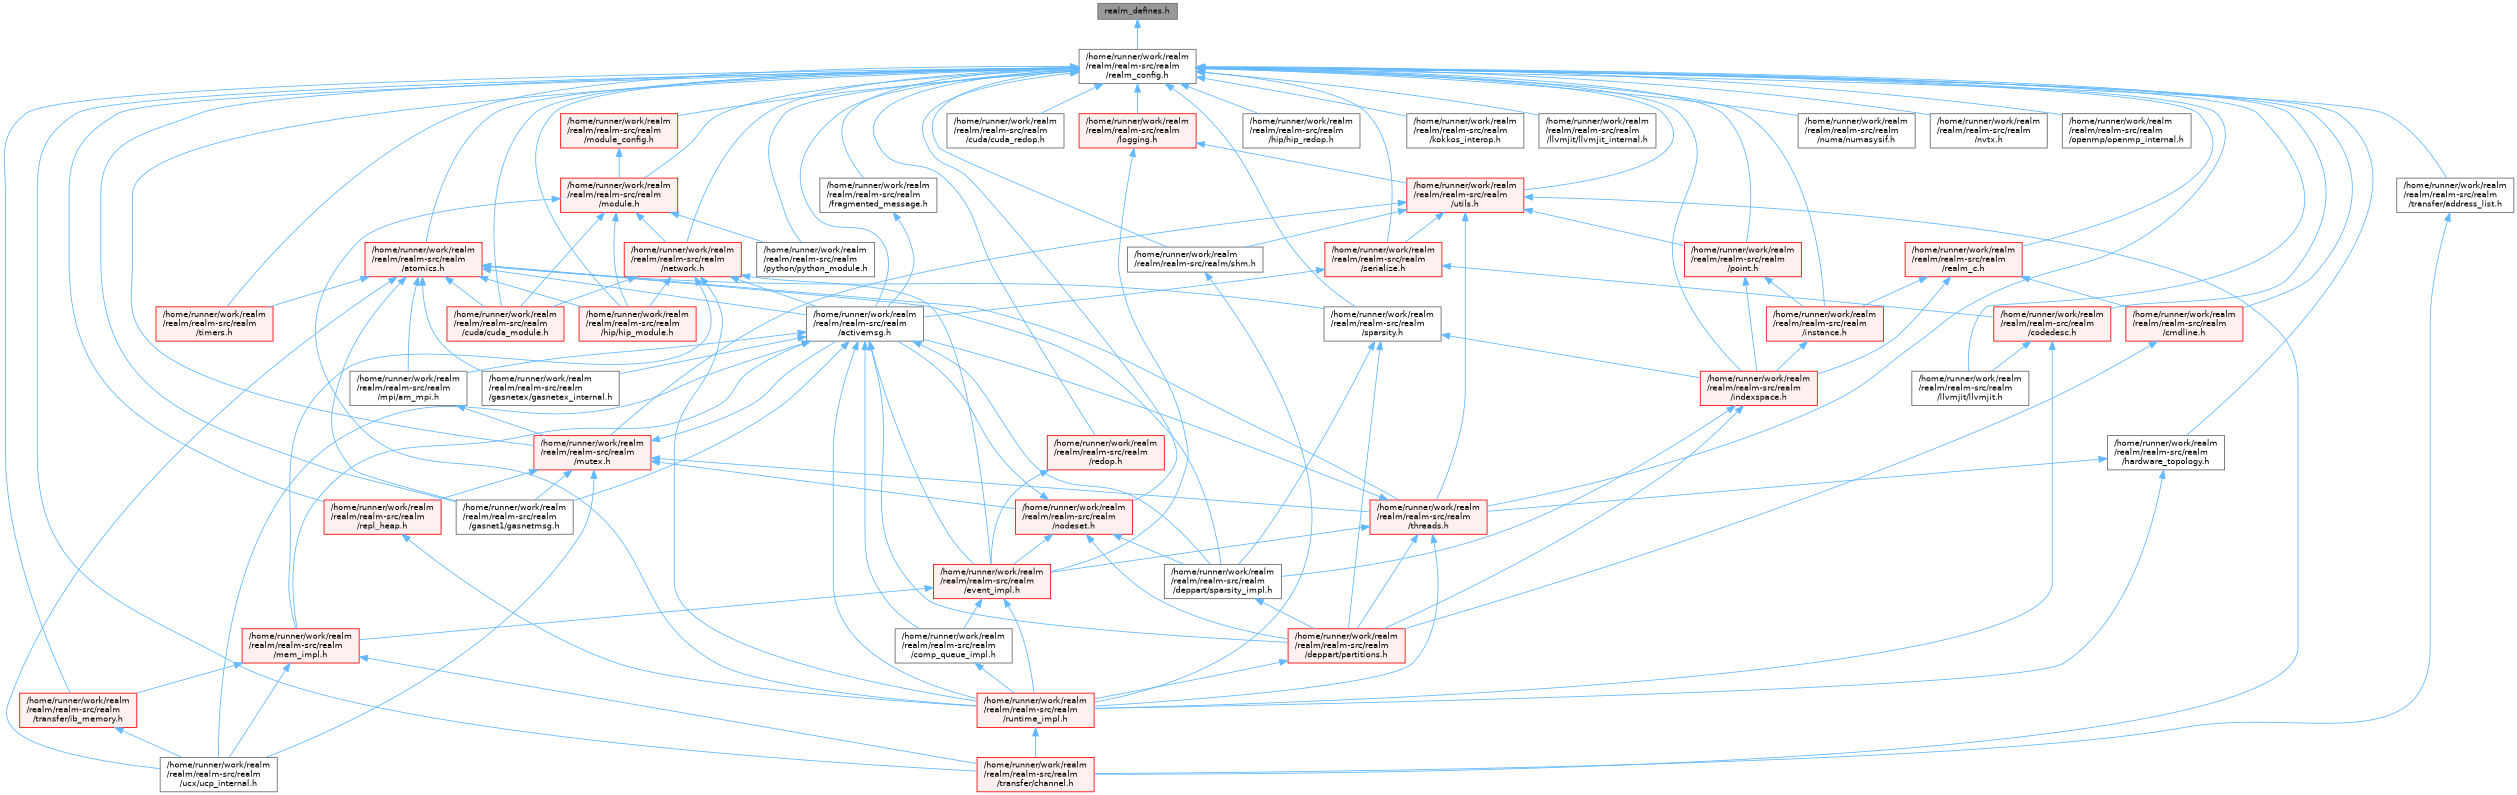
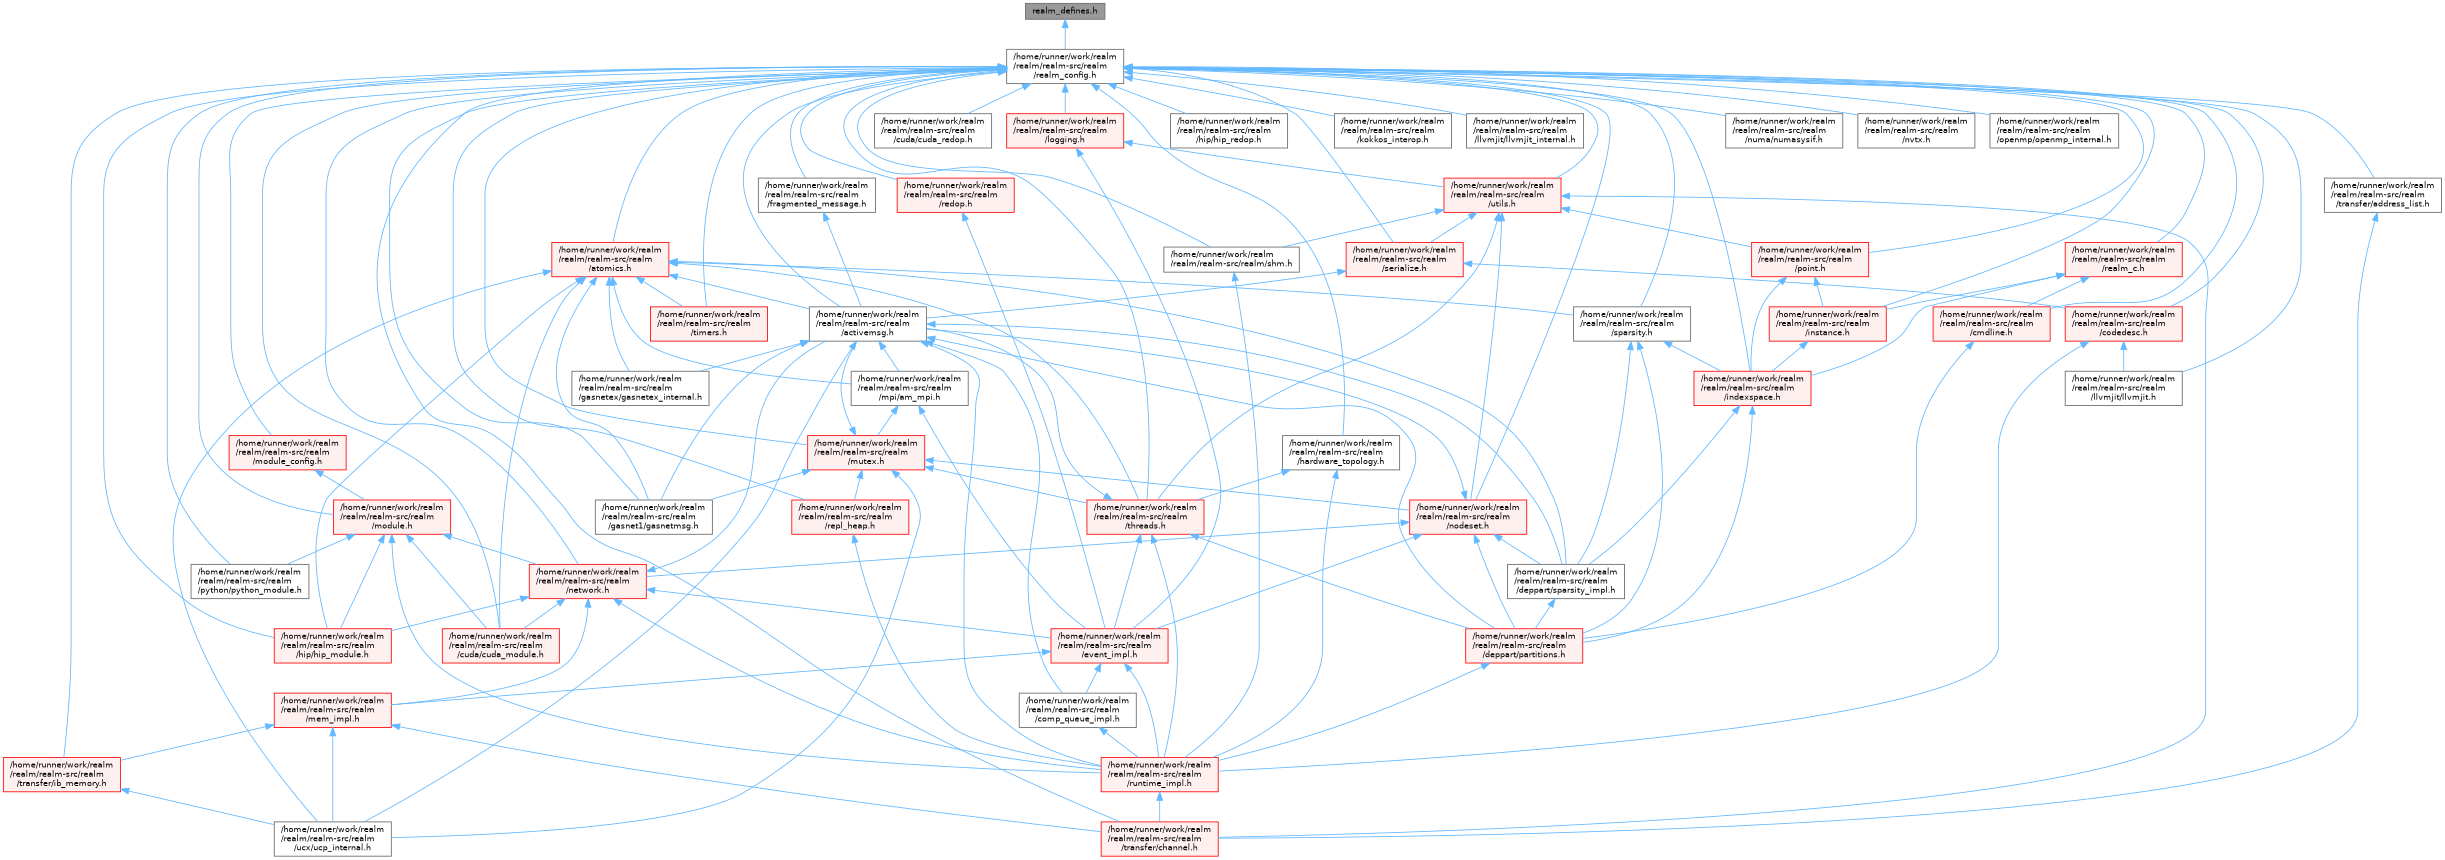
  digraph {
    node [color=red fillcolor="#FFF0F0" fontname=Helvetica fontsize=10 shape=box style=filled]
    edge [color=steelblue1 dir=back fontname=Helvetica fontsize=10 labelfontname=Helvetica labelfontsize=10 style=solid]
    n1 [color=gray40 fillcolor=grey60 fontcolor=black height=0.2 label="realm_defines.h" width=0.4]
    n2 [color=grey40 fillcolor=white height=0.2 label="/home/runner/work/realm\l/realm/realm-src/realm\l/realm_config.h" width=0.4]
    n3 [color=grey40 fillcolor=white height=0.2 label="/home/runner/work/realm\l/realm/realm-src/realm\l/activemsg.h" width=0.4]
    n4 [height=0.2 label="/home/runner/work/realm\l/realm/realm-src/realm\l/transfer/channel.h" width=0.4]
    n5 [height=0.2 label="/home/runner/work/realm\l/realm/realm-src/realm\l/transfer/ib_memory.h" width=0.4]
    n6 [color=grey40 fillcolor=white height=0.2 label="/home/runner/work/realm\l/realm/realm-src/realm\l/gasnet1/gasnetmsg.h" width=0.4]
    n7 [height=0.2 label="/home/runner/work/realm\l/realm/realm-src/realm\l/atomics.h" width=0.4]
    n8 [height=0.2 label="/home/runner/work/realm\l/realm/realm-src/realm\l/cuda/cuda_module.h" width=0.4]
    n9 [height=0.2 label="/home/runner/work/realm\l/realm/realm-src/realm\l/hip/hip_module.h" width=0.4]
    n10 [height=0.2 label="/home/runner/work/realm\l/realm/realm-src/realm\l/mutex.h" width=0.4]
    n11 [height=0.2 label="/home/runner/work/realm\l/realm/realm-src/realm\l/nodeset.h" width=0.4]
    n12 [height=0.2 label="/home/runner/work/realm\l/realm/realm-src/realm\l/network.h" width=0.4]
    n13 [height=0.2 label="/home/runner/work/realm\l/realm/realm-src/realm\l/repl_heap.h" width=0.4]
    n14 [height=0.2 label="/home/runner/work/realm\l/realm/realm-src/realm\l/threads.h" width=0.4]
    n15 [color=grey40 fillcolor=white height=0.2 label="/home/runner/work/realm\l/realm/realm-src/realm\l/sparsity.h" width=0.4]
    n16 [height=0.2 label="/home/runner/work/realm\l/realm/realm-src/realm\l/indexspace.h" width=0.4]
    n17 [height=0.2 label="/home/runner/work/realm\l/realm/realm-src/realm\l/timers.h" width=0.4]
    n18 [height=0.2 label="/home/runner/work/realm\l/realm/realm-src/realm\l/cmdline.h" width=0.4]
    n19 [height=0.2 label="/home/runner/work/realm\l/realm/realm-src/realm\l/codedesc.h" width=0.4]
    n20 [color=grey40 fillcolor=white height=0.2 label="/home/runner/work/realm\l/realm/realm-src/realm\l/llvmjit/llvmjit.h" width=0.4]
    n21 [color=grey40 fillcolor=white height=0.2 label="/home/runner/work/realm\l/realm/realm-src/realm\l/cuda/cuda_redop.h" width=0.4]
    n22 [color=grey40 fillcolor=white height=0.2 label="/home/runner/work/realm\l/realm/realm-src/realm\l/fragmented_message.h" width=0.4]
    n23 [color=grey40 fillcolor=white height=0.2 label="/home/runner/work/realm\l/realm/realm-src/realm\l/hardware_topology.h" width=0.4]
    n24 [color=grey40 fillcolor=white height=0.2 label="/home/runner/work/realm\l/realm/realm-src/realm\l/hip/hip_redop.h" width=0.4]
    n25 [height=0.2 label="/home/runner/work/realm\l/realm/realm-src/realm\l/instance.h" width=0.4]
    n26 [color=grey40 fillcolor=white height=0.2 label="/home/runner/work/realm\l/realm/realm-src/realm\l/kokkos_interop.h" width=0.4]
    n27 [color=grey40 fillcolor=white height=0.2 label="/home/runner/work/realm\l/realm/realm-src/realm\l/llvmjit/llvmjit_internal.h" width=0.4]
    n28 [height=0.2 label="/home/runner/work/realm\l/realm/realm-src/realm\l/logging.h" width=0.4]
    n29 [height=0.2 label="/home/runner/work/realm\l/realm/realm-src/realm\l/module.h" width=0.4]
    n30 [color=grey40 fillcolor=white height=0.2 label="/home/runner/work/realm\l/realm/realm-src/realm\l/python/python_module.h" width=0.4]
    n31 [height=0.2 label="/home/runner/work/realm\l/realm/realm-src/realm\l/module_config.h" width=0.4]
    n32 [color=grey40 fillcolor=white height=0.2 label="/home/runner/work/realm\l/realm/realm-src/realm\l/numa/numasysif.h" width=0.4]
    n33 [color=grey40 fillcolor=white height=0.2 label="/home/runner/work/realm\l/realm/realm-src/realm\l/nvtx.h" width=0.4]
    n34 [color=grey40 fillcolor=white height=0.2 label="/home/runner/work/realm\l/realm/realm-src/realm\l/openmp/openmp_internal.h" width=0.4]
    n35 [height=0.2 label="/home/runner/work/realm\l/realm/realm-src/realm\l/point.h" width=0.4]
    n36 [height=0.2 label="/home/runner/work/realm\l/realm/realm-src/realm\l/realm_c.h" width=0.4]
    n37 [height=0.2 label="/home/runner/work/realm\l/realm/realm-src/realm\l/redop.h" width=0.4]
    n38 [height=0.2 label="/home/runner/work/realm\l/realm/realm-src/realm\l/serialize.h" width=0.4]
    n39 [color=grey40 fillcolor=white height=0.2 label="/home/runner/work/realm\l/realm/realm-src/realm/shm.h" width=0.4]
    n40 [color=grey40 fillcolor=white height=0.2 label="/home/runner/work/realm\l/realm/realm-src/realm\l/transfer/address_list.h" width=0.4]
    n41 [height=0.2 label="/home/runner/work/realm\l/realm/realm-src/realm\l/utils.h" width=0.4]
    n42 [color=grey40 fillcolor=white height=0.2 label="/home/runner/work/realm\l/realm/realm-src/realm\l/comp_queue_impl.h" width=0.4]
    n43 [height=0.2 label="/home/runner/work/realm\l/realm/realm-src/realm\l/runtime_impl.h" width=0.4]
    n44 [height=0.2 label="/home/runner/work/realm\l/realm/realm-src/realm\l/deppart/partitions.h" width=0.4]
    n45 [color=grey40 fillcolor=white height=0.2 label="/home/runner/work/realm\l/realm/realm-src/realm\l/deppart/sparsity_impl.h" width=0.4]
    n46 [height=0.2 label="/home/runner/work/realm\l/realm/realm-src/realm\l/event_impl.h" width=0.4]
    n47 [height=0.2 label="/home/runner/work/realm\l/realm/realm-src/realm\l/mem_impl.h" width=0.4]
    n48 [color=grey40 fillcolor=white height=0.2 label="/home/runner/work/realm\l/realm/realm-src/realm\l/ucx/ucp_internal.h" width=0.4]
    n49 [color=grey40 fillcolor=white height=0.2 label="/home/runner/work/realm\l/realm/realm-src/realm\l/gasnetex/gasnetex_internal.h" width=0.4]
    n50 [color=grey40 fillcolor=white height=0.2 label="/home/runner/work/realm\l/realm/realm-src/realm\l/mpi/am_mpi.h" width=0.4]
    n1 -> n2
    n2 -> n3
    n2 -> n4
    n2 -> n5
    n2 -> n6
    n2 -> n7
    n2 -> n8
    n2 -> n9
    n2 -> n10
    n2 -> n11
    n2 -> n12
    n2 -> n13
    n2 -> n14
    n2 -> n15
    n2 -> n16
    n2 -> n17
    n2 -> n18
    n2 -> n19
    n2 -> n20
    n2 -> n21
    n2 -> n22
    n2 -> n23
    n2 -> n24
    n2 -> n25
    n2 -> n26
    n2 -> n27
    n2 -> n28
    n2 -> n29
    n2 -> n30
    n2 -> n31
    n2 -> n32
    n2 -> n33
    n2 -> n34
    n2 -> n35
    n2 -> n36
    n2 -> n37
    n2 -> n38
    n2 -> n39
    n2 -> n40
    n2 -> n41
    n3 -> n6
    n3 -> n42
    n3 -> n43
    n3 -> n44
    n3 -> n45
-   n3 -> n46
-   n3 -> n47
+   n50 -> n46
    n3 -> n48
    n3 -> n49
    n3 -> n50
    n5 -> n48
    n7 -> n3
    n7 -> n6
    n7 -> n8
    n7 -> n9
    n7 -> n14
    n7 -> n15
    n7 -> n17
    n7 -> n45
    n7 -> n48
    n7 -> n49
    n7 -> n50
    n10 -> n3
    n10 -> n6
    n10 -> n11
    n10 -> n13
    n10 -> n14
    n10 -> n48
    n11 -> n3
+   n11 -> n12
    n11 -> n44
    n11 -> n45
    n11 -> n46
    n12 -> n3
    n12 -> n8
    n12 -> n9
    n12 -> n43
    n12 -> n46
    n12 -> n47
    n13 -> n43
    n14 -> n3
    n14 -> n43
    n14 -> n44
    n14 -> n46
    n15 -> n16
    n15 -> n44
    n15 -> n45
    n16 -> n44
    n16 -> n45
    n18 -> n44
    n19 -> n20
    n19 -> n43
    n22 -> n3
    n23 -> n14
    n23 -> n43
    n25 -> n16
    n28 -> n41
    n28 -> n46
    n29 -> n8
    n29 -> n9
    n29 -> n12
    n29 -> n30
    n29 -> n43
    n31 -> n29
    n35 -> n16
    n35 -> n25
    n36 -> n16
    n36 -> n18
    n36 -> n25
    n37 -> n46
    n38 -> n3
    n38 -> n19
    n39 -> n43
    n40 -> n4
    n41 -> n4
-   n41 -> n10
+   n41 -> n11
    n41 -> n14
    n41 -> n35
    n41 -> n38
    n41 -> n39
    n42 -> n43
    n43 -> n4
    n44 -> n43
    n45 -> n44
    n46 -> n42
    n46 -> n43
    n46 -> n47
    n47 -> n4
    n47 -> n5
    n47 -> n48
    n50 -> n10
  }
